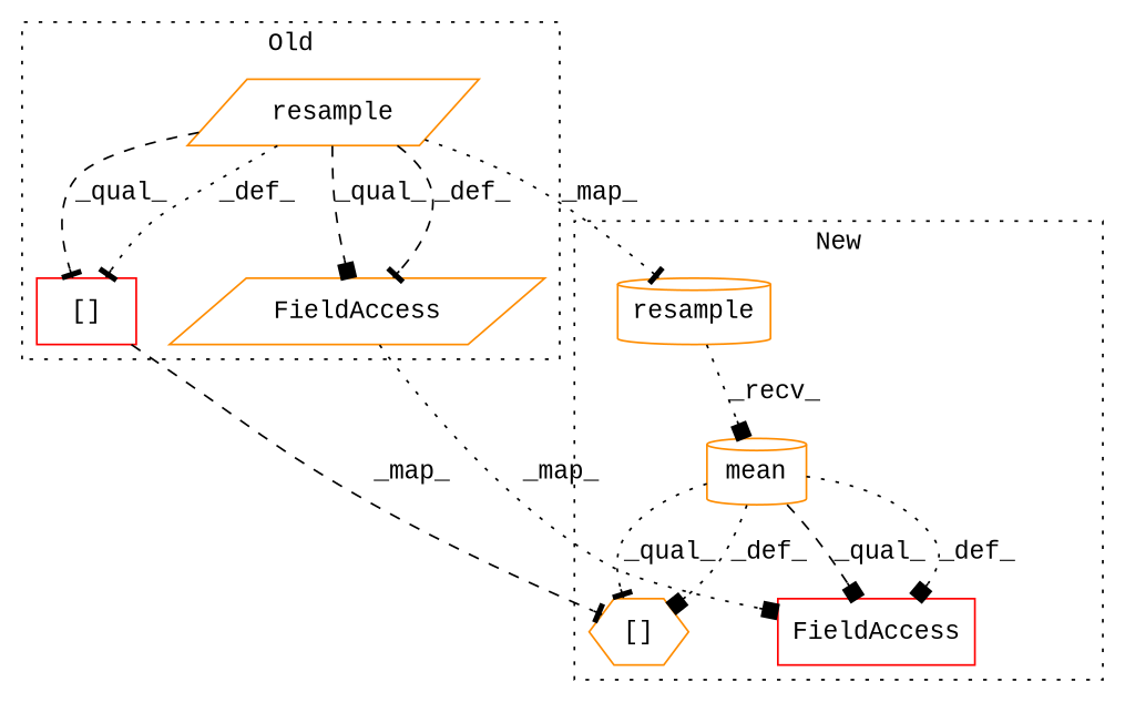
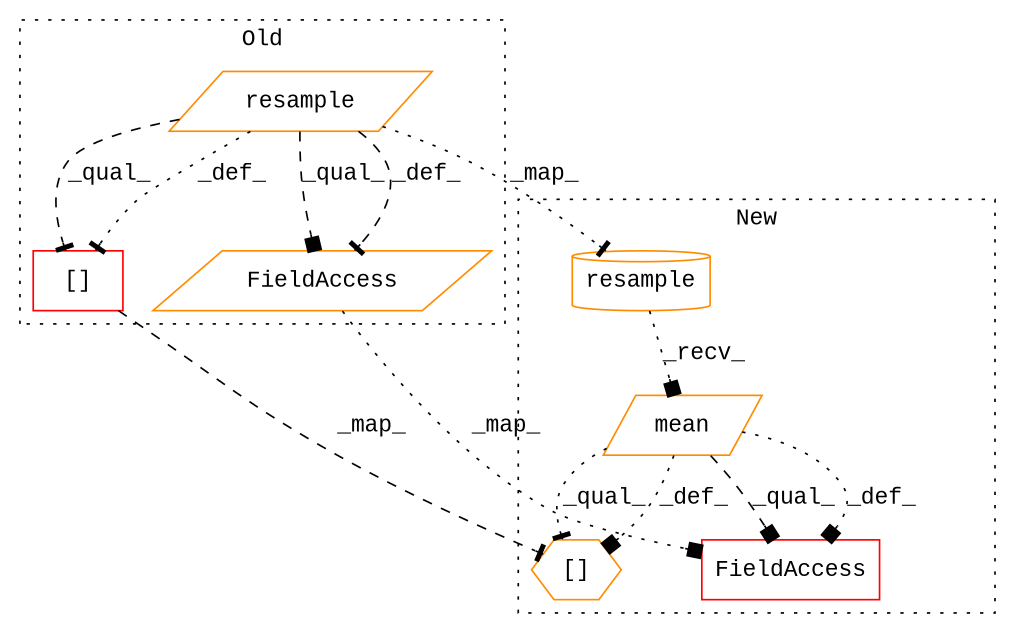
  digraph {
    fontname="Liberation Mono"
    node [a=32 l="9,1" shape=cylinder color=darkorange fontname="Liberation Mono"]
    edge [style=dotted arrowhead=box fontname="Liberation Mono"]
    n1 [label=resample s="5841,5853"]
-   n2 [l=6 label=mean s=5855]
+   n2 [l=6 label=mean s=5855 shape=parallelogram]
    n3 [a=22 l=15 label=FieldAccess s=6550 shape=box color=red]
    n4 [a=2 l="10,1" label="[]" s="6442,6497" shape=hexagon]
    n5 [label=resample s="5840,5852" shape=parallelogram]
    n6 [a=22 l=15 label=FieldAccess s=6542 shape=parallelogram]
    n7 [a=2 l="10,1" label="[]" s="6434,6489" shape=box color=red]
    subgraph cluster_1 {
      label=New
      style=dotted
      n1
      n2
      n3
      n4
    }
    subgraph cluster_2 {
      label=Old
      style=dotted
      n5
      n6
      n7
    }
    n1 -> n2 [label=_recv_]
    n2 -> n3 [label=_qual_ style=dashed]
    n2 -> n3 [label=_def_]
    n2 -> n4 [label=_qual_ arrowhead=tee]
    n2 -> n4 [label=_def_]
    n5 -> n1 [label=_map_ arrowhead=tee]
    n5 -> n6 [label=_qual_ style=dashed]
    n5 -> n6 [label=_def_ style=dashed arrowhead=tee]
    n5 -> n7 [label=_def_ arrowhead=tee]
    n5 -> n7 [label=_qual_ style=dashed arrowhead=tee]
    n6 -> n3 [label=_map_]
    n7 -> n4 [label=_map_ style=dashed arrowhead=tee]
  }
